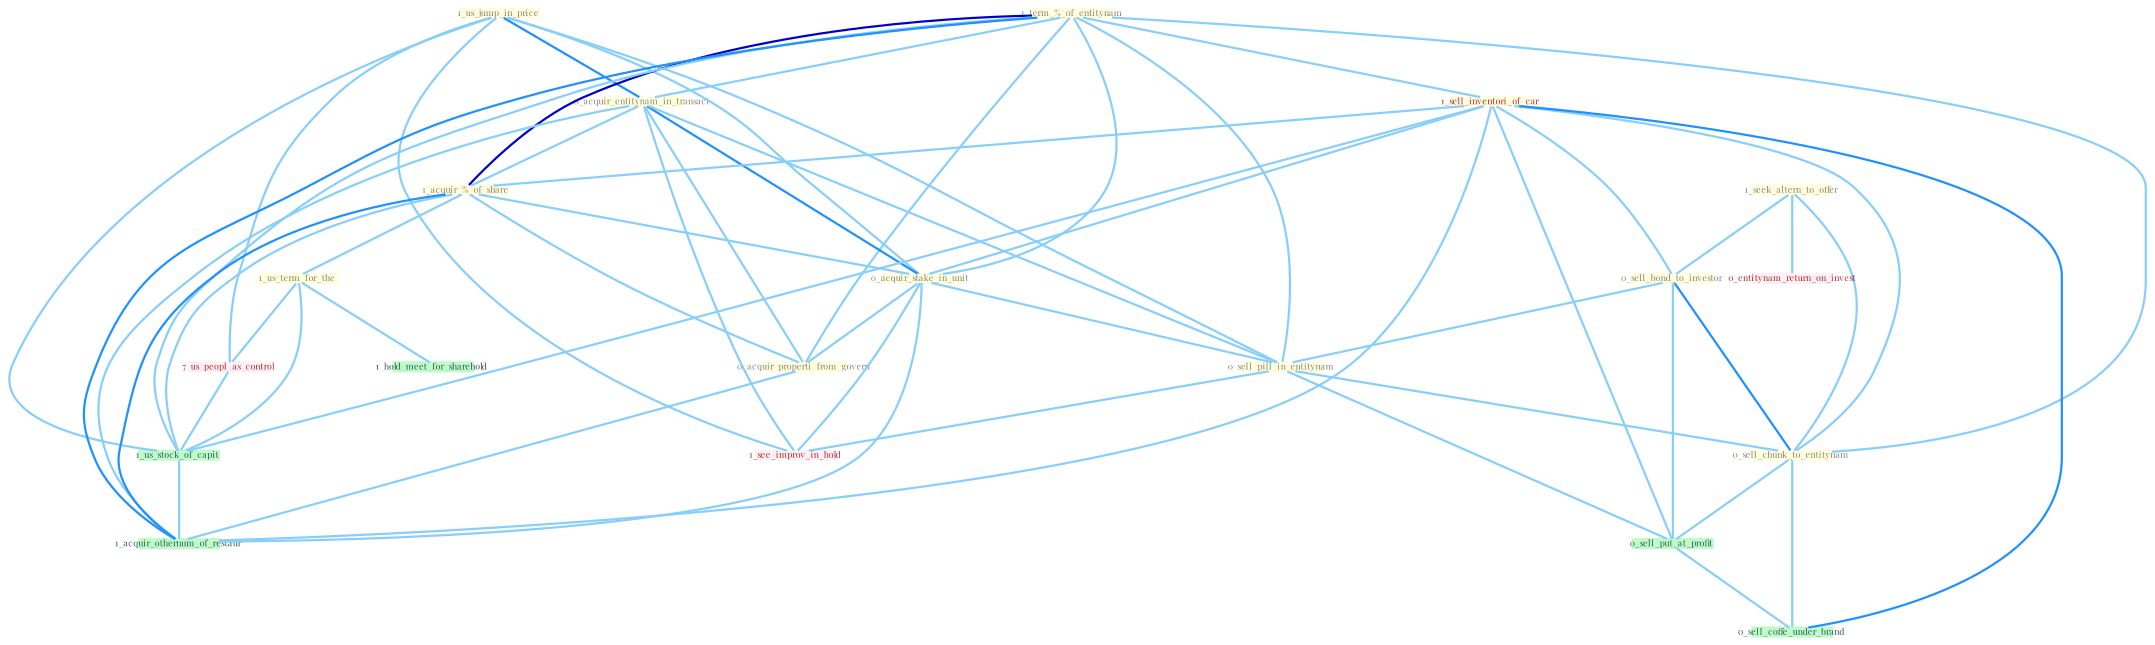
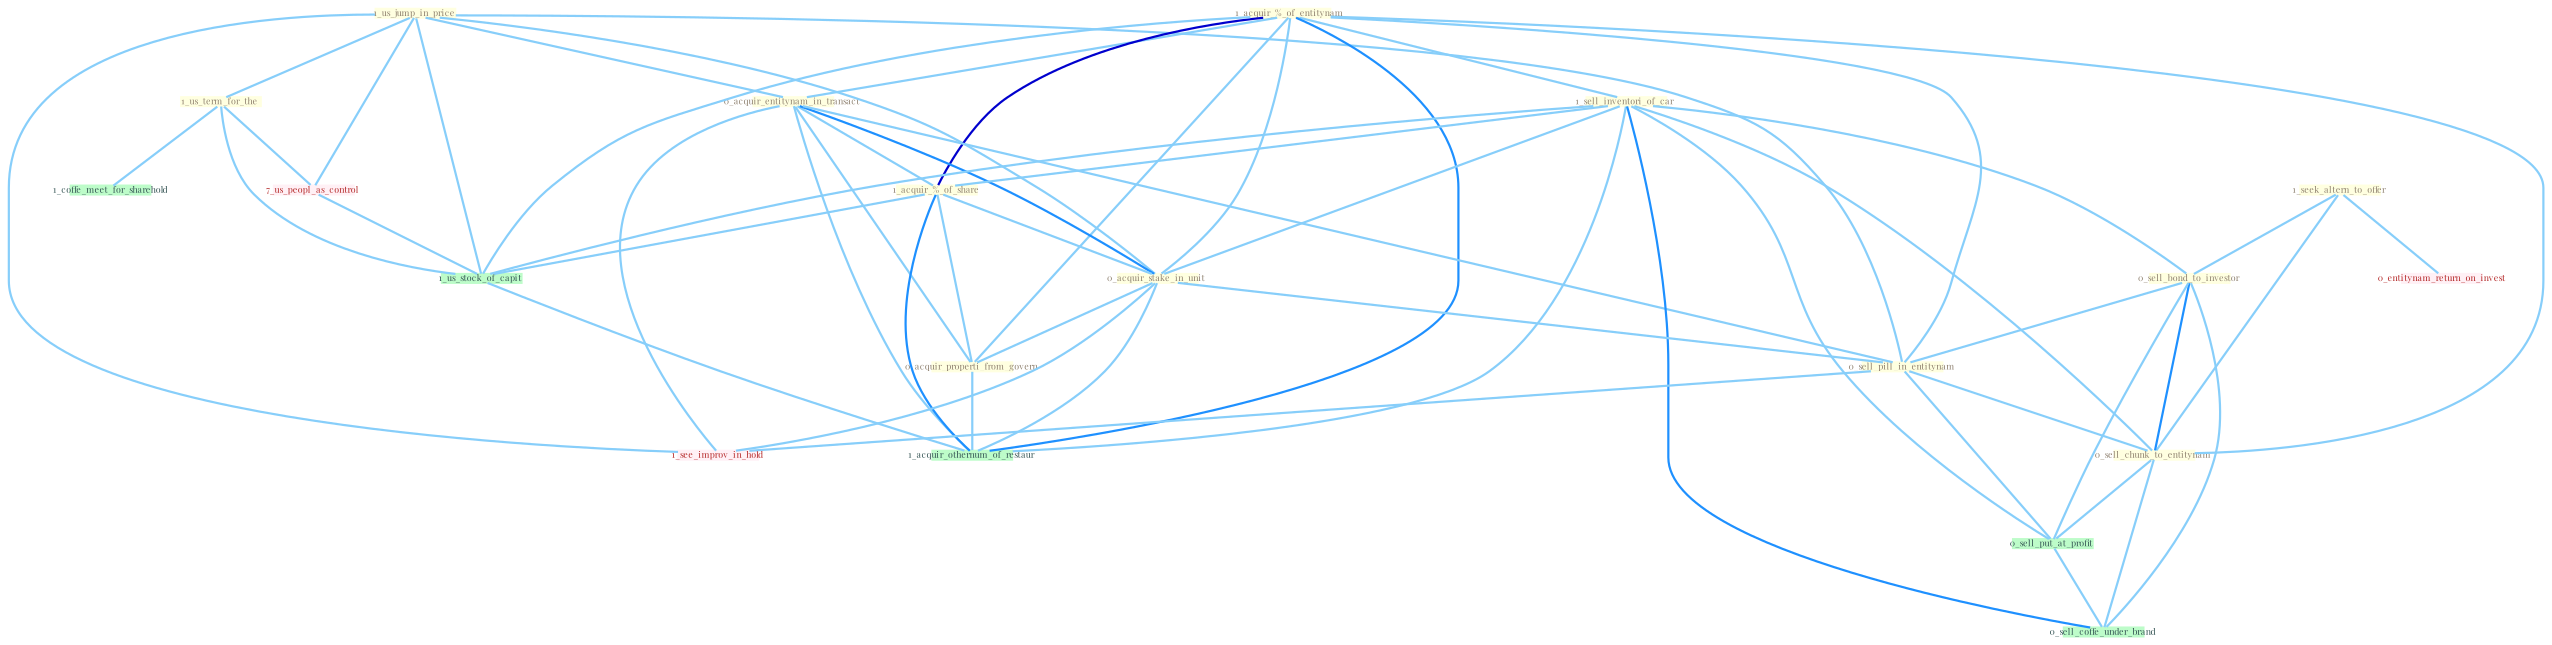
  graph {
    fontname="Playfair Display"
    node [color="#ffffe0" fixedsize=true fontcolor="#8b7d6b" fontname="Playfair Display" fontsize=4 shape=polygon style=filled]
    edge [color="#87cefa" fontname="Playfair Display" w=1]
    "1_us_jump_in_price " [height=.06 width=.5]
-   "1_acquir_%_of_entitynam " [height=.06 width=.5 label="1_term_%_of_entitynam"]
+   "1_acquir_%_of_entitynam " [height=.06 width=.5]
    "0_acquir_entitynam_in_transact " [height=.06 width=.5]
-   "1_sell_inventori_of_car " [fontcolor="#b22222" height=.06 width=.5]
+   "1_sell_inventori_of_car " [height=.06 width=.5]
    "1_seek_altern_to_offer " [height=.06 width=.5]
    "1_acquir_%_of_share " [height=.06 width=.5]
    "0_acquir_stake_in_unit " [height=.06 width=.5]
    "0_acquir_properti_from_govern " [height=.06 width=.5]
    "1_us_term_for_the " [height=.06 width=.5]
    "0_sell_bond_to_investor " [height=.06 width=.5]
    "0_sell_pill_in_entitynam " [height=.06 width=.5]
    "0_sell_chunk_to_entitynam " [height=.06 width=.5]
    n13 [color="#fff0f5" fontcolor="#b22222" height=.06 label="7_us_peopl_as_control" width=.5]
    n14 [color="#fff0f5" fontcolor="#b22222" height=.06 label="0_entitynam_return_on_invest" width=.5]
    n15 [color="#fff0f5" fontcolor="#b22222" height=.06 label="1_see_improv_in_hold" width=.5]
    "1_us_stock_of_capit " [color="#BDFCC9" fontcolor="#2f4f4f" height=.06 width=.5]
    "1_acquir_othernum_of_restaur " [color="#BDFCC9" fontcolor="#2f4f4f" height=.06 width=.5]
    "0_sell_put_at_profit " [color="#BDFCC9" fontcolor="#2f4f4f" height=.06 width=.5]
    "0_sell_coffe_under_brand " [color="#BDFCC9" fontcolor="#2f4f4f" height=.06 width=.5]
-   "1_hold_meet_for_sharehold " [color="#BDFCC9" fontcolor="#2f4f4f" height=.06 width=.5]
+   "1_hold_meet_for_sharehold " [color="#BDFCC9" fontcolor="#2f4f4f" height=.06 width=.5 label="1_coffe_meet_for_sharehold"]
    subgraph sub_1 {
      "1_us_jump_in_price "
      "1_acquir_%_of_entitynam "
      "0_acquir_entitynam_in_transact "
      "1_sell_inventori_of_car "
      "1_seek_altern_to_offer "
      "1_acquir_%_of_share "
      "0_acquir_stake_in_unit "
      "0_acquir_properti_from_govern "
      "1_us_term_for_the "
      "0_sell_bond_to_investor "
      "0_sell_pill_in_entitynam "
      "0_sell_chunk_to_entitynam "
    }
    subgraph sub_2 {
      n13
      n14
      n15
    }
-   "1_us_jump_in_price " -- "0_acquir_entitynam_in_transact " [color="#1e90ff"]
+   "1_us_jump_in_price " -- "0_acquir_entitynam_in_transact "
    "1_us_jump_in_price " -- "0_acquir_stake_in_unit "
-   "1_acquir_%_of_share " -- "1_us_term_for_the "
+   "1_us_jump_in_price " -- "1_us_term_for_the "
    "1_us_jump_in_price " -- "0_sell_pill_in_entitynam "
    "1_us_jump_in_price " -- n13
    "1_us_jump_in_price " -- n15
    "1_us_jump_in_price " -- "1_us_stock_of_capit "
    "1_acquir_%_of_entitynam " -- "0_acquir_entitynam_in_transact "
    "1_acquir_%_of_entitynam " -- "1_sell_inventori_of_car "
    "1_acquir_%_of_entitynam " -- "1_acquir_%_of_share " [color="#0000cd" w=3]
    "1_acquir_%_of_entitynam " -- "0_acquir_stake_in_unit "
    "1_acquir_%_of_entitynam " -- "0_acquir_properti_from_govern "
    "1_acquir_%_of_entitynam " -- "0_sell_pill_in_entitynam "
    "1_acquir_%_of_entitynam " -- "0_sell_chunk_to_entitynam "
    "1_acquir_%_of_entitynam " -- "1_us_stock_of_capit "
    "1_acquir_%_of_entitynam " -- "1_acquir_othernum_of_restaur " [color="#1e90ff" w=2]
    "0_acquir_entitynam_in_transact " -- "1_acquir_%_of_share "
    "0_acquir_entitynam_in_transact " -- "0_acquir_stake_in_unit " [color="#1e90ff" w=2]
    "0_acquir_entitynam_in_transact " -- "0_acquir_properti_from_govern "
    "0_acquir_entitynam_in_transact " -- "0_sell_pill_in_entitynam "
    "0_acquir_entitynam_in_transact " -- n15
    "0_acquir_entitynam_in_transact " -- "1_acquir_othernum_of_restaur "
    "1_sell_inventori_of_car " -- "1_acquir_%_of_share "
    "1_sell_inventori_of_car " -- "0_acquir_stake_in_unit "
    "1_sell_inventori_of_car " -- "0_sell_bond_to_investor "
    "1_sell_inventori_of_car " -- "0_sell_chunk_to_entitynam "
    "1_sell_inventori_of_car " -- "1_us_stock_of_capit "
    "1_sell_inventori_of_car " -- "1_acquir_othernum_of_restaur "
    "1_sell_inventori_of_car " -- "0_sell_put_at_profit "
    "1_sell_inventori_of_car " -- "0_sell_coffe_under_brand " [color="#1e90ff"]
    "1_seek_altern_to_offer " -- "0_sell_bond_to_investor "
    "1_seek_altern_to_offer " -- "0_sell_chunk_to_entitynam "
    "1_seek_altern_to_offer " -- n14
    "1_acquir_%_of_share " -- "0_acquir_stake_in_unit "
    "1_acquir_%_of_share " -- "0_acquir_properti_from_govern "
    "1_acquir_%_of_share " -- "1_us_stock_of_capit "
    "1_acquir_%_of_share " -- "1_acquir_othernum_of_restaur " [color="#1e90ff" w=2]
    "0_acquir_stake_in_unit " -- "0_acquir_properti_from_govern "
    "0_acquir_stake_in_unit " -- "0_sell_pill_in_entitynam "
    "0_acquir_stake_in_unit " -- n15
    "0_acquir_stake_in_unit " -- "1_acquir_othernum_of_restaur "
    "0_acquir_properti_from_govern " -- "1_acquir_othernum_of_restaur "
    "1_us_term_for_the " -- n13
    "1_us_term_for_the " -- "1_us_stock_of_capit "
    "1_us_term_for_the " -- "1_hold_meet_for_sharehold "
    "0_sell_bond_to_investor " -- "0_sell_pill_in_entitynam "
    "0_sell_bond_to_investor " -- "0_sell_chunk_to_entitynam " [color="#1e90ff" w=2]
    "0_sell_bond_to_investor " -- "0_sell_put_at_profit "
+   "0_sell_bond_to_investor " -- "0_sell_coffe_under_brand "
    "0_sell_pill_in_entitynam " -- "0_sell_chunk_to_entitynam " [w=2]
    "0_sell_pill_in_entitynam " -- n15
    "0_sell_pill_in_entitynam " -- "0_sell_put_at_profit "
    "0_sell_chunk_to_entitynam " -- "0_sell_put_at_profit "
    "0_sell_chunk_to_entitynam " -- "0_sell_coffe_under_brand "
    n13 -- "1_us_stock_of_capit "
    "1_us_stock_of_capit " -- "1_acquir_othernum_of_restaur "
    "0_sell_put_at_profit " -- "0_sell_coffe_under_brand "
  }
